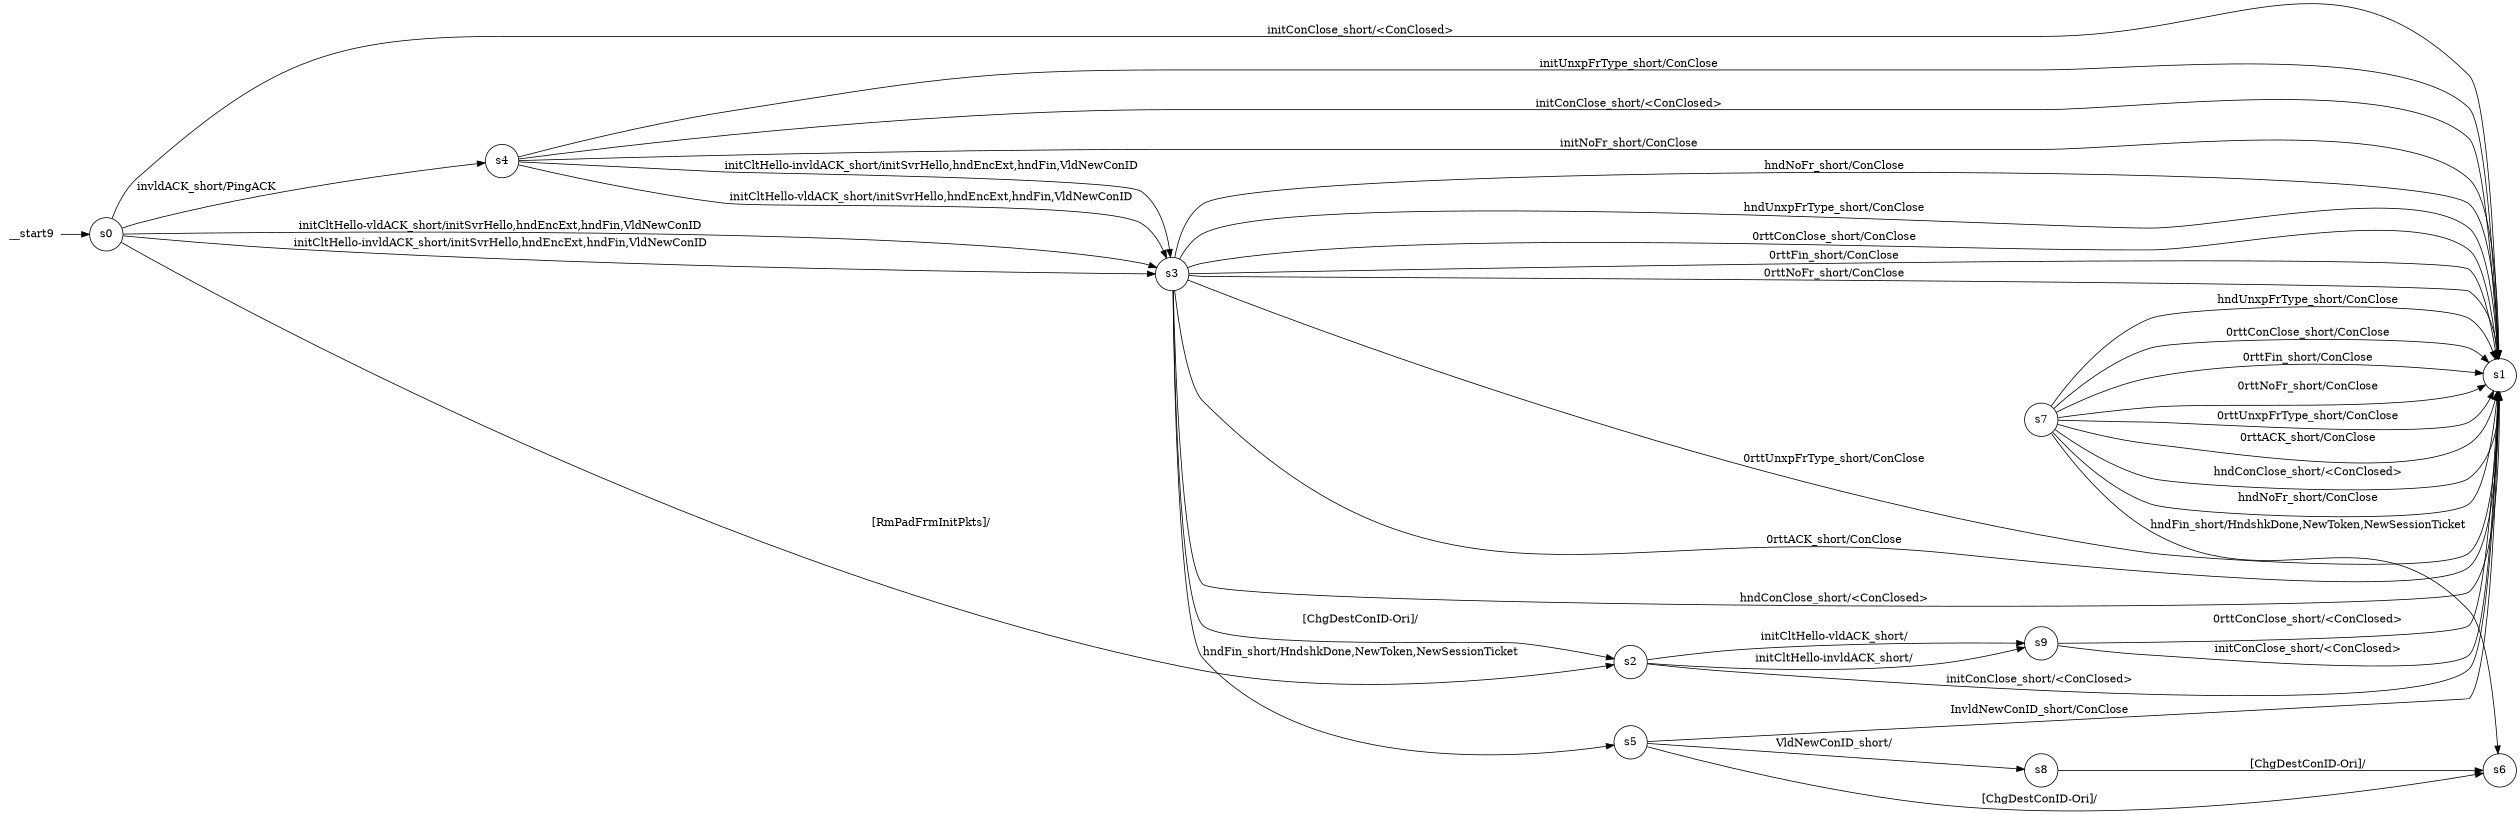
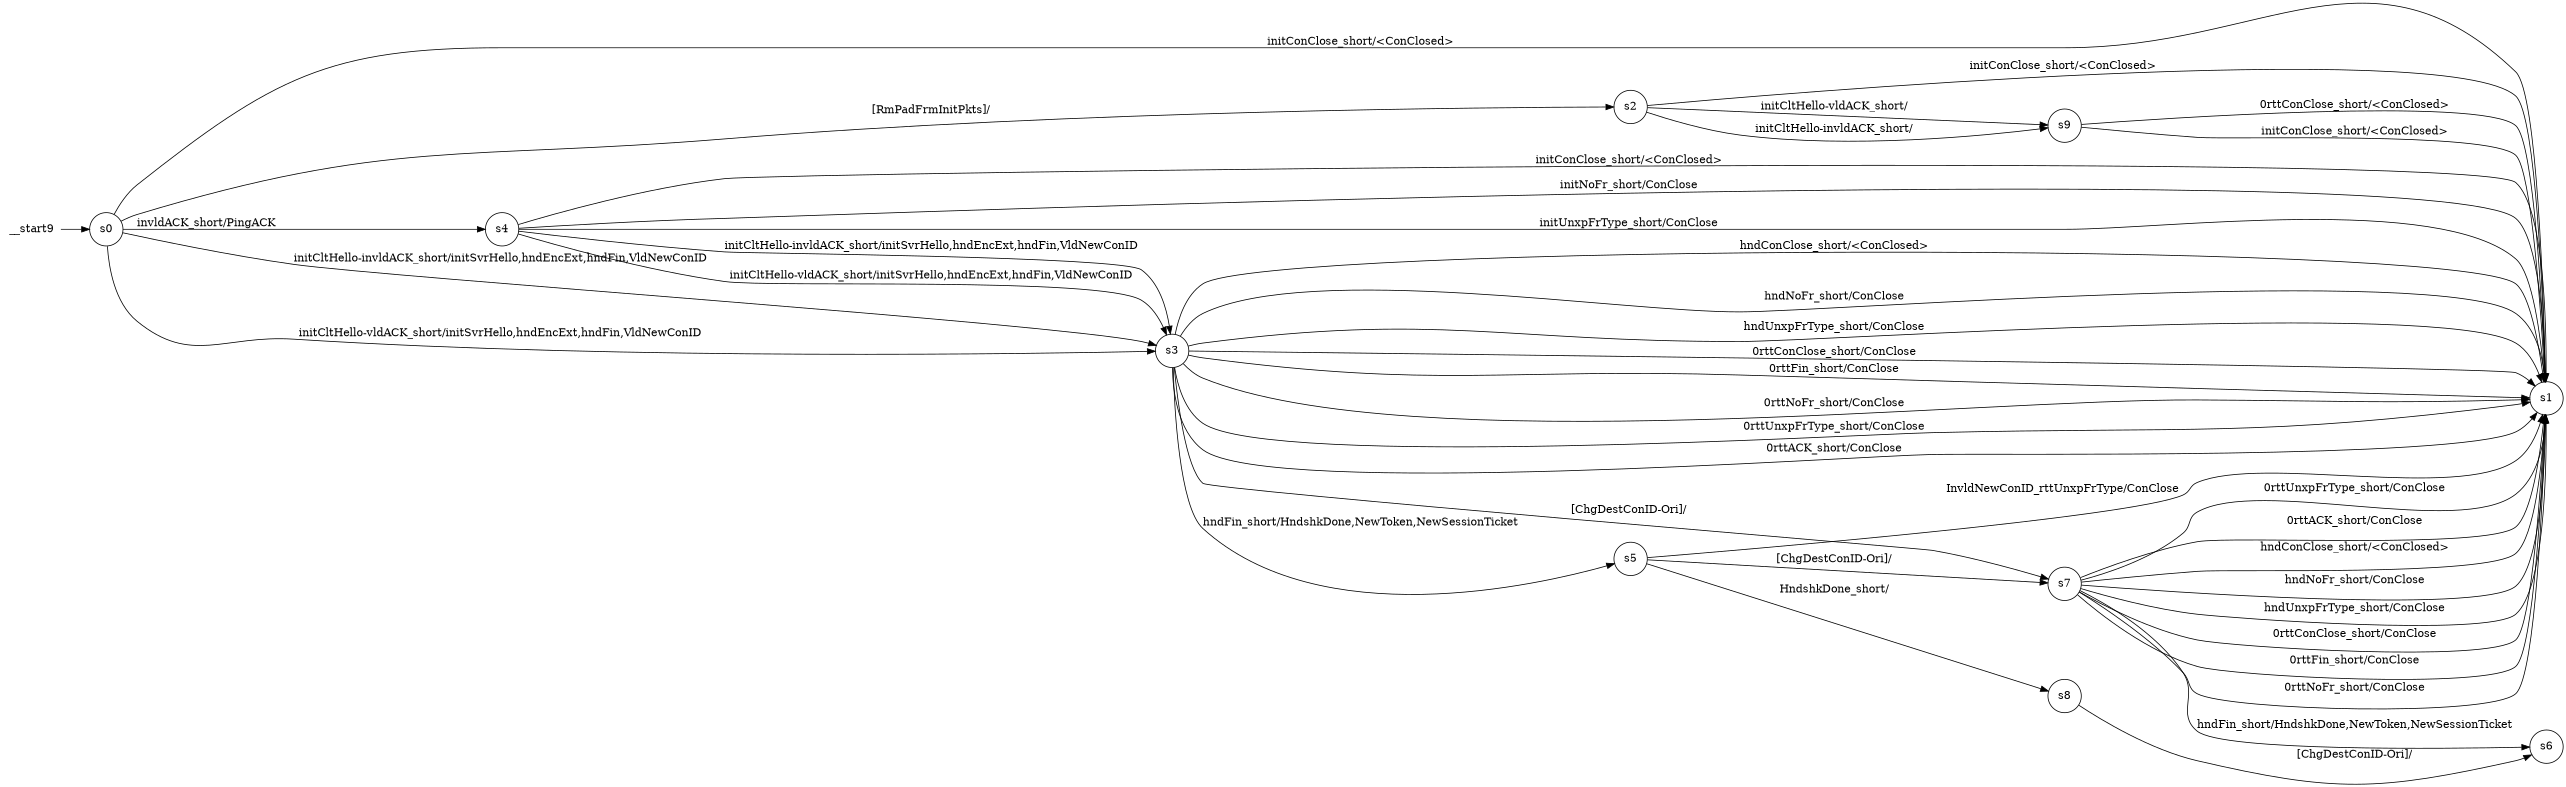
  digraph {
    rankdir=LR
    node [shape=circle]
    n1 [label=s0]
    n2 [label=s1]
    n3 [label=s2]
    n4 [label=s3]
    n5 [label=s4]
    n6 [label=s9]
    n7 [label=s5]
    n8 [label=s7]
    n9 [label=s6]
    n10 [label=s8]
    n11 [height=0 label=__start9 shape=none width=0]
    n1 -> n2 [label="initConClose_short/<ConClosed> "]
    n1 -> n3 [label="[RmPadFrmInitPkts]/ "]
    n1 -> n4 [label="initCltHello-vldACK_short/initSvrHello,hndEncExt,hndFin,VldNewConID "]
    n1 -> n4 [label="initCltHello-invldACK_short/initSvrHello,hndEncExt,hndFin,VldNewConID "]
    n1 -> n5 [label="invldACK_short/PingACK "]
    n3 -> n2 [label="initConClose_short/<ConClosed> "]
    n3 -> n6 [label="initCltHello-vldACK_short/ "]
    n3 -> n6 [label="initCltHello-invldACK_short/ "]
    n4 -> n2 [label="hndConClose_short/<ConClosed> "]
    n4 -> n2 [label="hndNoFr_short/ConClose "]
    n4 -> n2 [label="hndUnxpFrType_short/ConClose "]
    n4 -> n2 [label="0rttConClose_short/ConClose "]
    n4 -> n2 [label="0rttFin_short/ConClose "]
    n4 -> n2 [label="0rttNoFr_short/ConClose "]
    n4 -> n2 [label="0rttUnxpFrType_short/ConClose "]
    n4 -> n2 [label="0rttACK_short/ConClose "]
    n4 -> n7 [label="hndFin_short/HndshkDone,NewToken,NewSessionTicket "]
-   n4 -> n3 [label="[ChgDestConID-Ori]/ "]
+   n4 -> n8 [label="[ChgDestConID-Ori]/ "]
    n5 -> n2 [label="initConClose_short/<ConClosed> "]
    n5 -> n2 [label="initNoFr_short/ConClose "]
    n5 -> n2 [label="initUnxpFrType_short/ConClose "]
    n5 -> n4 [label="initCltHello-vldACK_short/initSvrHello,hndEncExt,hndFin,VldNewConID "]
    n5 -> n4 [label="initCltHello-invldACK_short/initSvrHello,hndEncExt,hndFin,VldNewConID "]
    n6 -> n2 [label="initConClose_short/<ConClosed> "]
    n6 -> n2 [label="0rttConClose_short/<ConClosed> "]
-   n7 -> n2 [label="InvldNewConID_short/ConClose "]
-   n7 -> n9 [label="[ChgDestConID-Ori]/ "]
-   n7 -> n10 [label="VldNewConID_short/ "]
+   n7 -> n2 [label="InvldNewConID_rttUnxpFrType/ConClose "]
+   n7 -> n8 [label="[ChgDestConID-Ori]/ "]
+   n7 -> n10 [label="HndshkDone_short/ "]
    n8 -> n2 [label="hndConClose_short/<ConClosed> "]
    n8 -> n2 [label="hndNoFr_short/ConClose "]
    n8 -> n2 [label="hndUnxpFrType_short/ConClose "]
    n8 -> n2 [label="0rttConClose_short/ConClose "]
    n8 -> n2 [label="0rttFin_short/ConClose "]
    n8 -> n2 [label="0rttNoFr_short/ConClose "]
    n8 -> n2 [label="0rttUnxpFrType_short/ConClose "]
    n8 -> n2 [label="0rttACK_short/ConClose "]
    n8 -> n9 [label="hndFin_short/HndshkDone,NewToken,NewSessionTicket "]
    n10 -> n9 [label="[ChgDestConID-Ori]/ "]
    n11 -> n1
  }
